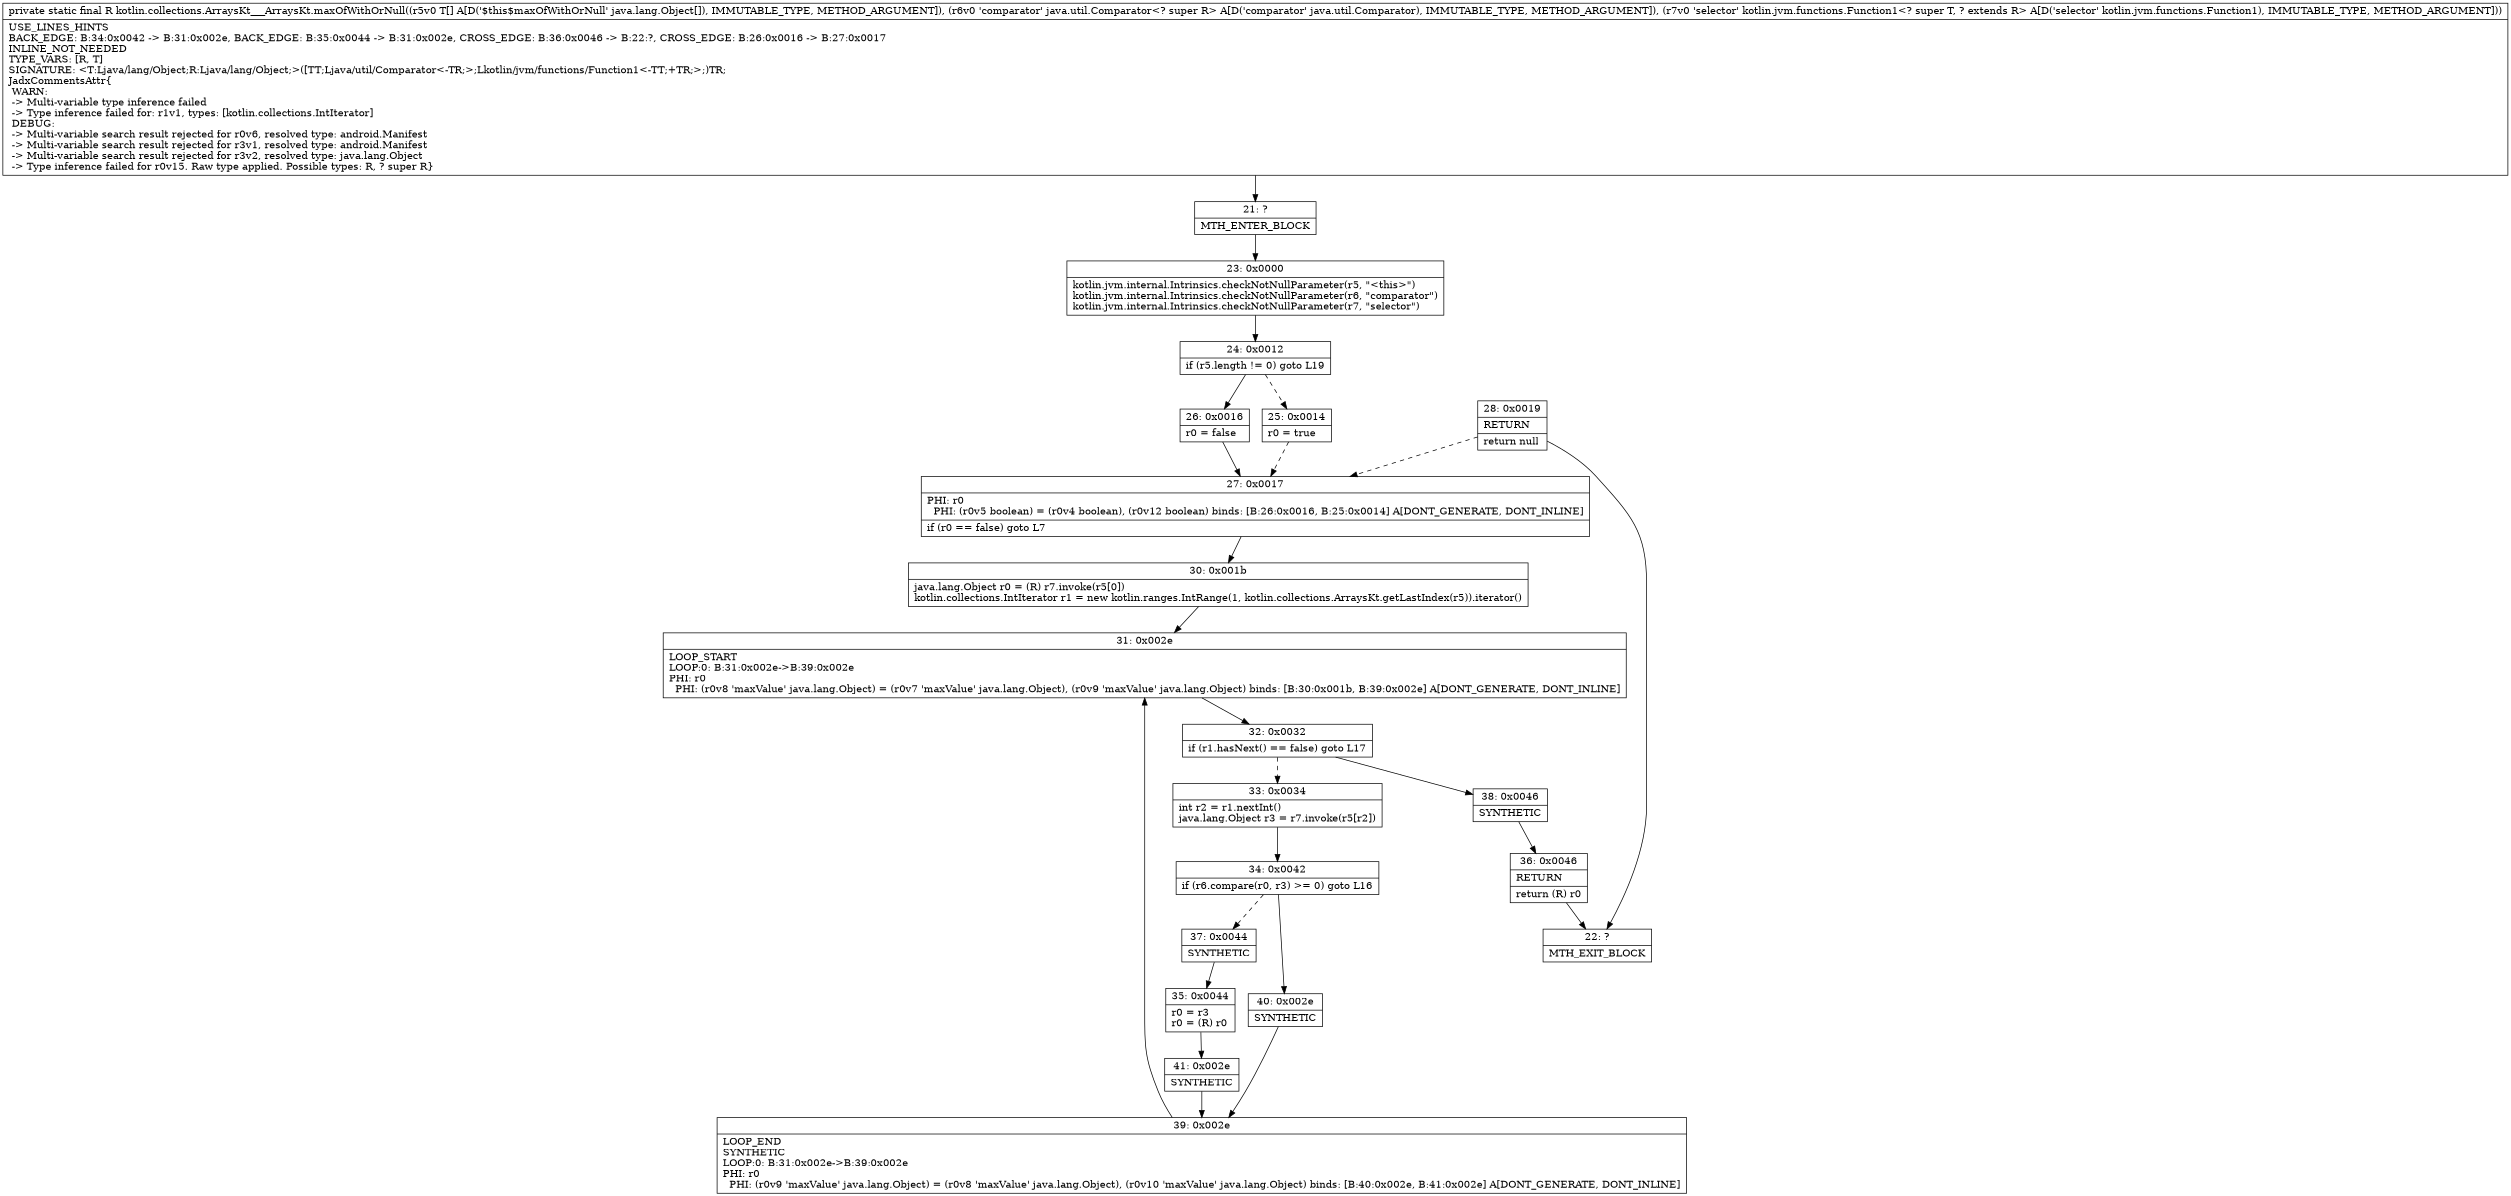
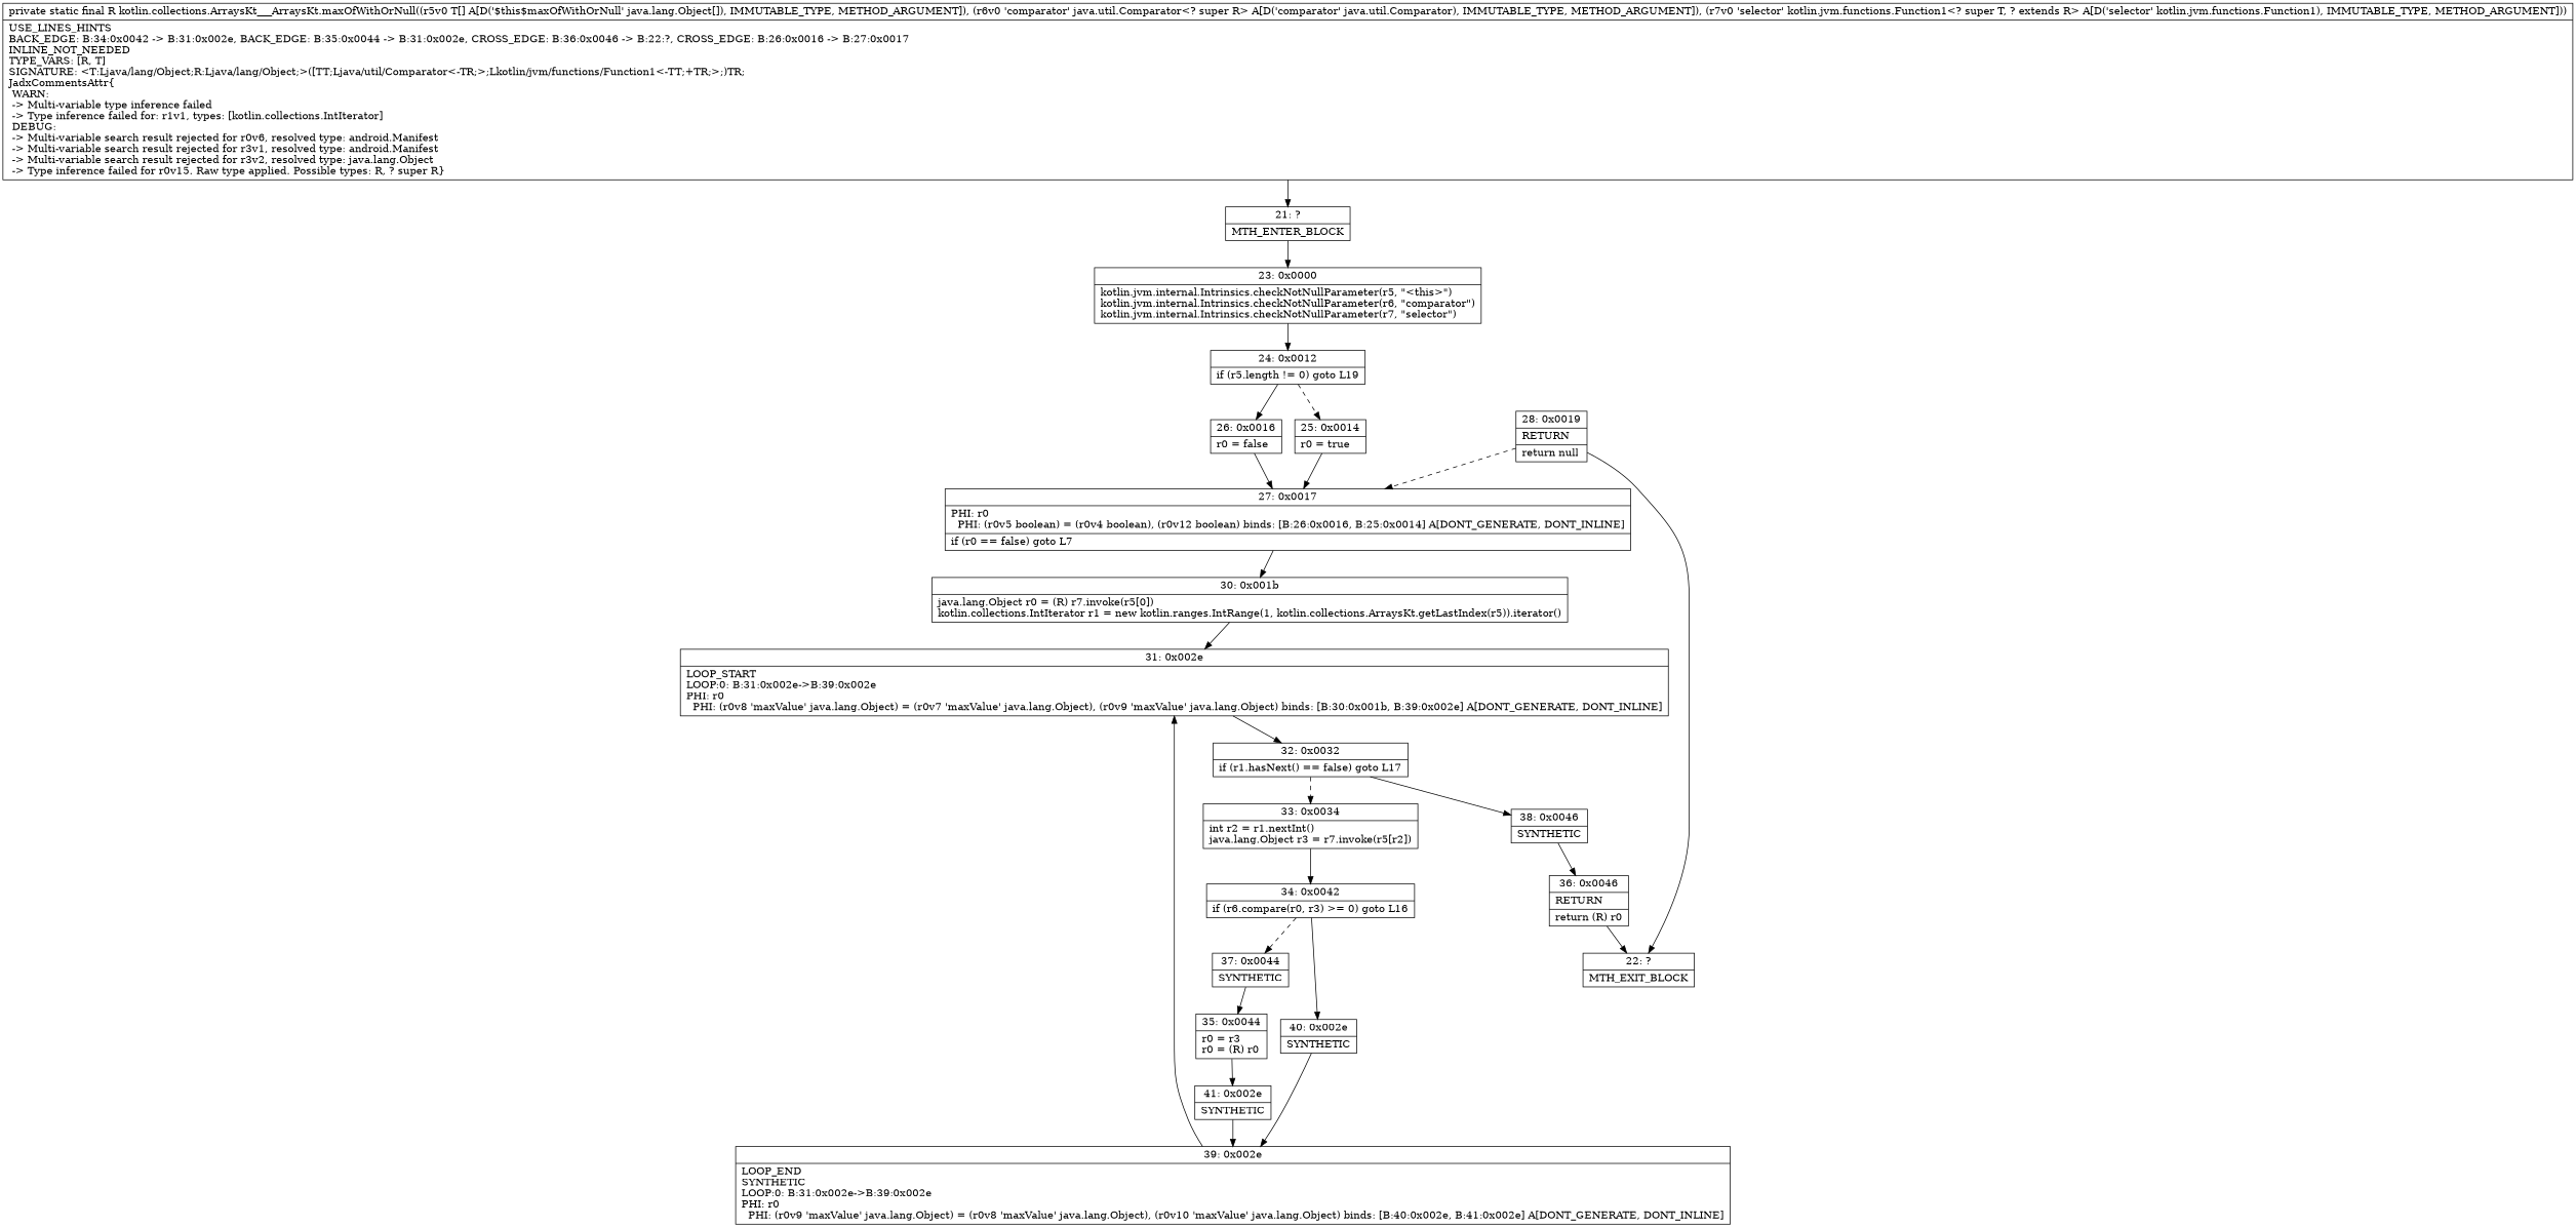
  digraph {
    node [shape=record]
    n1 [label="{21\:\ ?|MTH_ENTER_BLOCK\l}"]
    n2 [label="{23\:\ 0x0000|kotlin.jvm.internal.Intrinsics.checkNotNullParameter(r5, \"\<this\>\")\lkotlin.jvm.internal.Intrinsics.checkNotNullParameter(r6, \"comparator\")\lkotlin.jvm.internal.Intrinsics.checkNotNullParameter(r7, \"selector\")\l}"]
    n3 [label="{24\:\ 0x0012|if (r5.length != 0) goto L19\l}"]
    n4 [label="{25\:\ 0x0014|r0 = true\l}"]
    n5 [label="{26\:\ 0x0016|r0 = false\l}"]
    n6 [label="{27\:\ 0x0017|PHI: r0 \l  PHI: (r0v5 boolean) = (r0v4 boolean), (r0v12 boolean) binds: [B:26:0x0016, B:25:0x0014] A[DONT_GENERATE, DONT_INLINE]\l|if (r0 == false) goto L7\l}"]
    n7 [label="{30\:\ 0x001b|java.lang.Object r0 = (R) r7.invoke(r5[0])\lkotlin.collections.IntIterator r1 = new kotlin.ranges.IntRange(1, kotlin.collections.ArraysKt.getLastIndex(r5)).iterator()\l}"]
    n8 [label="{28\:\ 0x0019|RETURN\l|return null\l}"]
    n9 [label="{22\:\ ?|MTH_EXIT_BLOCK\l}"]
    n10 [label="{31\:\ 0x002e|LOOP_START\lLOOP:0: B:31:0x002e\-\>B:39:0x002e\lPHI: r0 \l  PHI: (r0v8 'maxValue' java.lang.Object) = (r0v7 'maxValue' java.lang.Object), (r0v9 'maxValue' java.lang.Object) binds: [B:30:0x001b, B:39:0x002e] A[DONT_GENERATE, DONT_INLINE]\l}"]
    n11 [label="{32\:\ 0x0032|if (r1.hasNext() == false) goto L17\l}"]
    n12 [label="{33\:\ 0x0034|int r2 = r1.nextInt()\ljava.lang.Object r3 = r7.invoke(r5[r2])\l}"]
    n13 [label="{38\:\ 0x0046|SYNTHETIC\l}"]
    n14 [label="{34\:\ 0x0042|if (r6.compare(r0, r3) \>= 0) goto L16\l}"]
    n15 [label="{36\:\ 0x0046|RETURN\l|return (R) r0\l}"]
    n16 [label="{37\:\ 0x0044|SYNTHETIC\l}"]
    n17 [label="{40\:\ 0x002e|SYNTHETIC\l}"]
    n18 [label="{35\:\ 0x0044|r0 = r3\lr0 = (R) r0\l}"]
    n19 [label="{39\:\ 0x002e|LOOP_END\lSYNTHETIC\lLOOP:0: B:31:0x002e\-\>B:39:0x002e\lPHI: r0 \l  PHI: (r0v9 'maxValue' java.lang.Object) = (r0v8 'maxValue' java.lang.Object), (r0v10 'maxValue' java.lang.Object) binds: [B:40:0x002e, B:41:0x002e] A[DONT_GENERATE, DONT_INLINE]\l}"]
    n20 [label="{41\:\ 0x002e|SYNTHETIC\l}"]
    n21 [label="{private static final R kotlin.collections.ArraysKt___ArraysKt.maxOfWithOrNull((r5v0 T[] A[D('$this$maxOfWithOrNull' java.lang.Object[]), IMMUTABLE_TYPE, METHOD_ARGUMENT]), (r6v0 'comparator' java.util.Comparator\<? super R\> A[D('comparator' java.util.Comparator), IMMUTABLE_TYPE, METHOD_ARGUMENT]), (r7v0 'selector' kotlin.jvm.functions.Function1\<? super T, ? extends R\> A[D('selector' kotlin.jvm.functions.Function1), IMMUTABLE_TYPE, METHOD_ARGUMENT]))  | USE_LINES_HINTS\lBACK_EDGE: B:34:0x0042 \-\> B:31:0x002e, BACK_EDGE: B:35:0x0044 \-\> B:31:0x002e, CROSS_EDGE: B:36:0x0046 \-\> B:22:?, CROSS_EDGE: B:26:0x0016 \-\> B:27:0x0017\lINLINE_NOT_NEEDED\lTYPE_VARS: [R, T]\lSIGNATURE: \<T:Ljava\/lang\/Object;R:Ljava\/lang\/Object;\>([TT;Ljava\/util\/Comparator\<\-TR;\>;Lkotlin\/jvm\/functions\/Function1\<\-TT;+TR;\>;)TR;\lJadxCommentsAttr\{\l WARN: \l \-\> Multi\-variable type inference failed\l \-\> Type inference failed for: r1v1, types: [kotlin.collections.IntIterator]\l DEBUG: \l \-\> Multi\-variable search result rejected for r0v6, resolved type: android.Manifest\l \-\> Multi\-variable search result rejected for r3v1, resolved type: android.Manifest\l \-\> Multi\-variable search result rejected for r3v2, resolved type: java.lang.Object\l \-\> Type inference failed for r0v15. Raw type applied. Possible types: R, ? super R\}\l}"]
    n1 -> n2
    n2 -> n3
    n3 -> n4 [style=dashed]
    n3 -> n5
-   n4 -> n6 [style=dashed]
+   n4 -> n6
    n5 -> n6
    n6 -> n7
    n7 -> n10
    n8 -> n6 [style=dashed]
    n8 -> n9
    n10 -> n11
    n11 -> n12 [style=dashed]
    n11 -> n13
    n12 -> n14
    n13 -> n15
    n14 -> n16 [style=dashed]
    n14 -> n17
    n15 -> n9
    n16 -> n18
    n17 -> n19
    n18 -> n20
    n19 -> n10
    n20 -> n19
    n21 -> n1
  }
